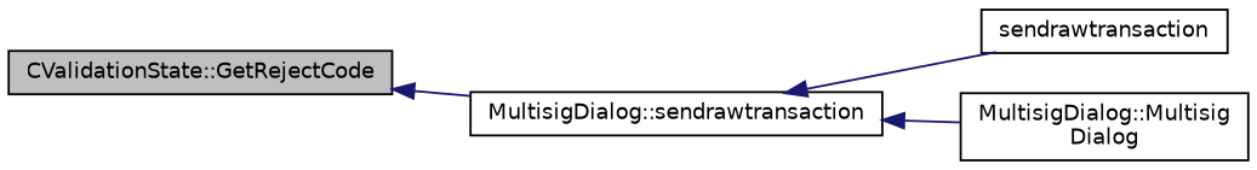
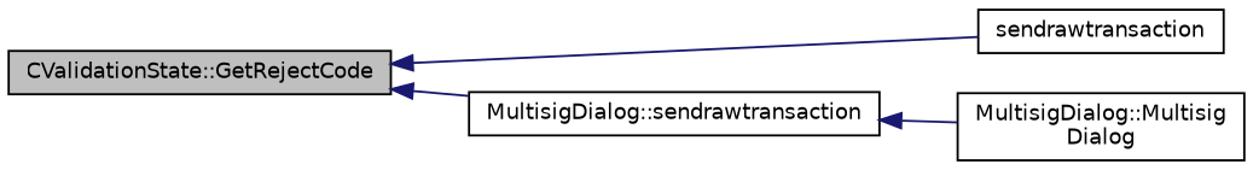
  digraph {
    rankdir=LR
    node [color=black fillcolor=white fontname=Helvetica fontsize=10 shape=record style=filled]
    edge [color=midnightblue dir=back fontname=Helvetica fontsize=10 labelfontname=Helvetica labelfontsize=10 style=solid]
    n1 [fillcolor=grey75 fontcolor=black height=0.2 label="CValidationState::GetRejectCode" width=0.4]
    n2 [height=0.2 label="MultisigDialog::sendrawtransaction" width=0.4]
    n3 [height=0.2 label=sendrawtransaction width=0.4]
    n4 [height=0.2 label="MultisigDialog::Multisig\lDialog" width=0.4]
    n1 -> n2
-   n2 -> n3
+   n1 -> n3
    n2 -> n4
  }
